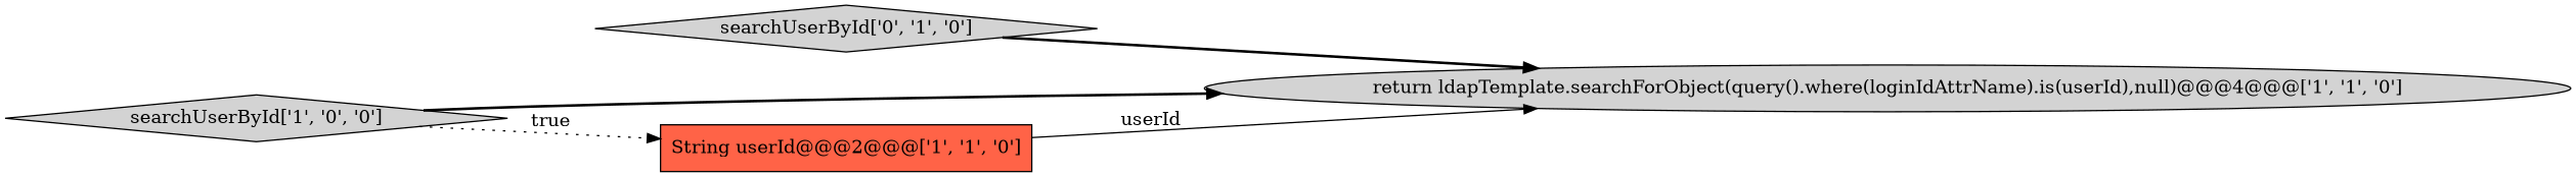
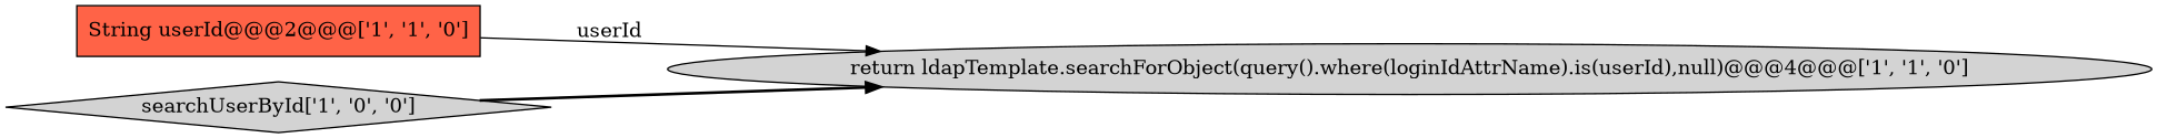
  digraph {
    rankdir=LR
    node [fillcolor=lightgray shape=diamond style=filled]
    edge [style=bold]
    n1 [label="return ldapTemplate.searchForObject(query().where(loginIdAttrName).is(userId),null)@@@4@@@['1', '1', '0']" shape=ellipse]
-   n2 [label="searchUserById['0', '1', '0']"]
    n3 [fillcolor=tomato label="String userId@@@2@@@['1', '1', '0']" shape=box]
    n4 [label="searchUserById['1', '0', '0']"]
-   n2 -> n1
    n3 -> n1 [label=userId style=solid]
    n4 -> n1
-   n4 -> n3 [label=true style=dotted]
  }
